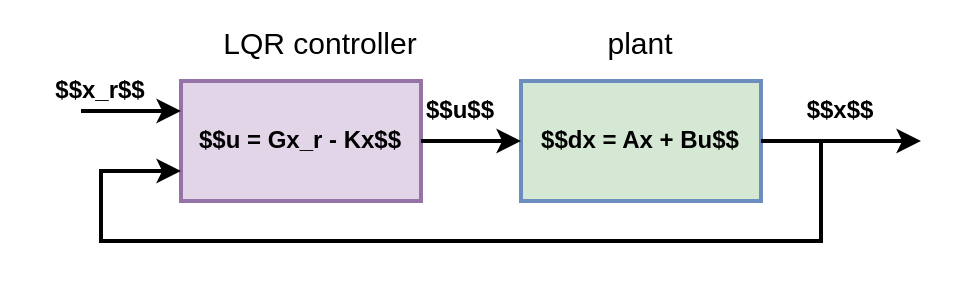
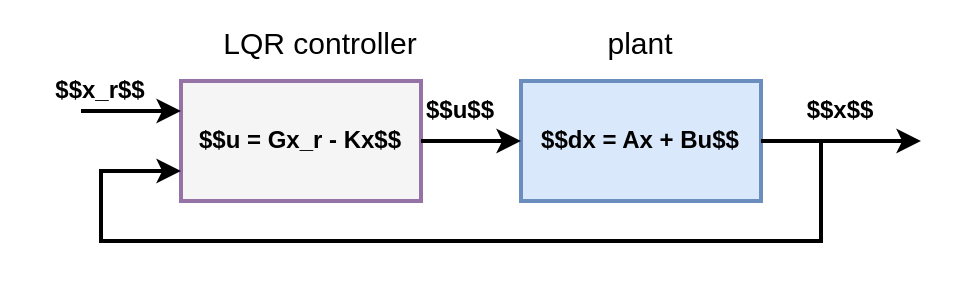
  <mxCell id="0" />
  <mxCell id="1" parent="0" />
- <mxCell id="2" value="$$dx = Ax + Bu$$" style="rounded=0;whiteSpace=wrap;html=1;fillColor=#d5e8d4;strokeColor=#6c8ebf;strokeWidth=2;fontStyle=1;" parent="1" vertex="1"><mxGeometry x="260" y="40" width="120" height="60" as="geometry" /></mxCell>
- <mxCell id="3" value="$$u = Gx_r - Kx$$" style="rounded=0;whiteSpace=wrap;html=1;fillColor=#e1d5e7;strokeColor=#9673a6;strokeWidth=2;fontStyle=1" parent="1" vertex="1"><mxGeometry x="90" y="40" width="120" height="60" as="geometry" /></mxCell>
+ <mxCell id="2" value="$$dx = Ax + Bu$$" style="rounded=0;whiteSpace=wrap;html=1;fillColor=#dae8fc;strokeColor=#6c8ebf;strokeWidth=2;fontStyle=1" parent="1" vertex="1"><mxGeometry x="260" y="40" width="120" height="60" as="geometry" /></mxCell>
+ <mxCell id="3" value="$$u = Gx_r - Kx$$" style="rounded=0;whiteSpace=wrap;html=1;fillColor=#f5f5f5;strokeColor=#9673a6;strokeWidth=2;fontStyle=1;" parent="1" vertex="1"><mxGeometry x="90" y="40" width="120" height="60" as="geometry" /></mxCell>
  <mxCell id="4" value="" style="endArrow=classic;html=1;rounded=0;strokeWidth=2;entryX=0;entryY=0.25;entryDx=0;entryDy=0;" parent="1" target="3" edge="1"><mxGeometry width="50" height="50" relative="1" as="geometry"><mxPoint x="40" y="55" as="sourcePoint" /><mxPoint x="80" y="10" as="targetPoint" /></mxGeometry></mxCell>
  <mxCell id="5" value="" style="endArrow=classic;html=1;rounded=0;strokeWidth=2;entryX=0;entryY=0.5;entryDx=0;entryDy=0;exitX=1;exitY=0.5;exitDx=0;exitDy=0;" parent="1" source="3" target="2" edge="1"><mxGeometry width="50" height="50" relative="1" as="geometry"><mxPoint x="50" y="65" as="sourcePoint" /><mxPoint x="100" y="65" as="targetPoint" /></mxGeometry></mxCell>
  <mxCell id="6" value="$$x_r$$" style="text;html=1;strokeColor=none;fillColor=none;align=center;verticalAlign=middle;whiteSpace=wrap;rounded=0;strokeWidth=2;fontStyle=1" parent="1" vertex="1"><mxGeometry x="20" y="30" width="60" height="30" as="geometry" /></mxCell>
  <mxCell id="7" value="$$u$$" style="text;html=1;strokeColor=none;fillColor=none;align=center;verticalAlign=middle;whiteSpace=wrap;rounded=0;strokeWidth=2;fontStyle=1" parent="1" vertex="1"><mxGeometry x="200" y="40" width="60" height="30" as="geometry" /></mxCell>
  <mxCell id="8" value="" style="endArrow=classic;html=1;rounded=0;strokeWidth=2;entryX=0;entryY=0.75;entryDx=0;entryDy=0;exitX=1;exitY=0.5;exitDx=0;exitDy=0;" parent="1" source="2" target="3" edge="1"><mxGeometry width="50" height="50" relative="1" as="geometry"><mxPoint x="400" y="120" as="sourcePoint" /><mxPoint x="100" y="65" as="targetPoint" /><Array as="points"><mxPoint x="410" y="70" /><mxPoint x="410" y="120" /><mxPoint x="50" y="120" /><mxPoint x="50" y="85" /></Array></mxGeometry></mxCell>
  <mxCell id="9" value="$$x$$" style="text;html=1;strokeColor=none;fillColor=none;align=center;verticalAlign=middle;whiteSpace=wrap;rounded=0;strokeWidth=2;fontStyle=1" parent="1" vertex="1"><mxGeometry x="390" y="40" width="60" height="30" as="geometry" /></mxCell>
  <mxCell id="10" value="" style="endArrow=classic;html=1;rounded=0;strokeWidth=2;exitX=1;exitY=0.5;exitDx=0;exitDy=0;" parent="1" source="2" edge="1"><mxGeometry width="50" height="50" relative="1" as="geometry"><mxPoint x="270" y="-10" as="sourcePoint" /><mxPoint x="460" y="70" as="targetPoint" /></mxGeometry></mxCell>
  <mxCell id="11" value="LQR controller" style="text;html=1;strokeColor=none;fillColor=none;align=center;verticalAlign=middle;whiteSpace=wrap;rounded=0;fontSize=15;" vertex="1" parent="1"><mxGeometry x="110" y="20" width="100" as="geometry" /></mxCell>
  <mxCell id="12" value="plant" style="text;html=1;strokeColor=none;fillColor=none;align=center;verticalAlign=middle;whiteSpace=wrap;rounded=0;fontSize=15;" vertex="1" parent="1"><mxGeometry x="270" y="20" width="100" as="geometry" /></mxCell>
